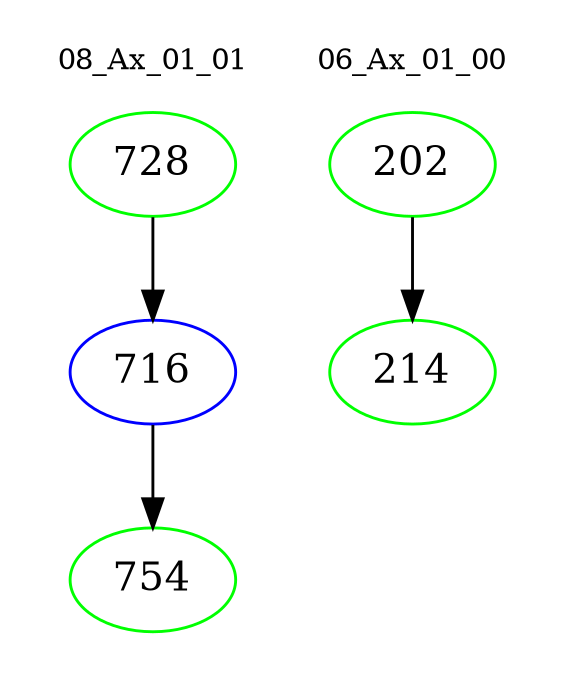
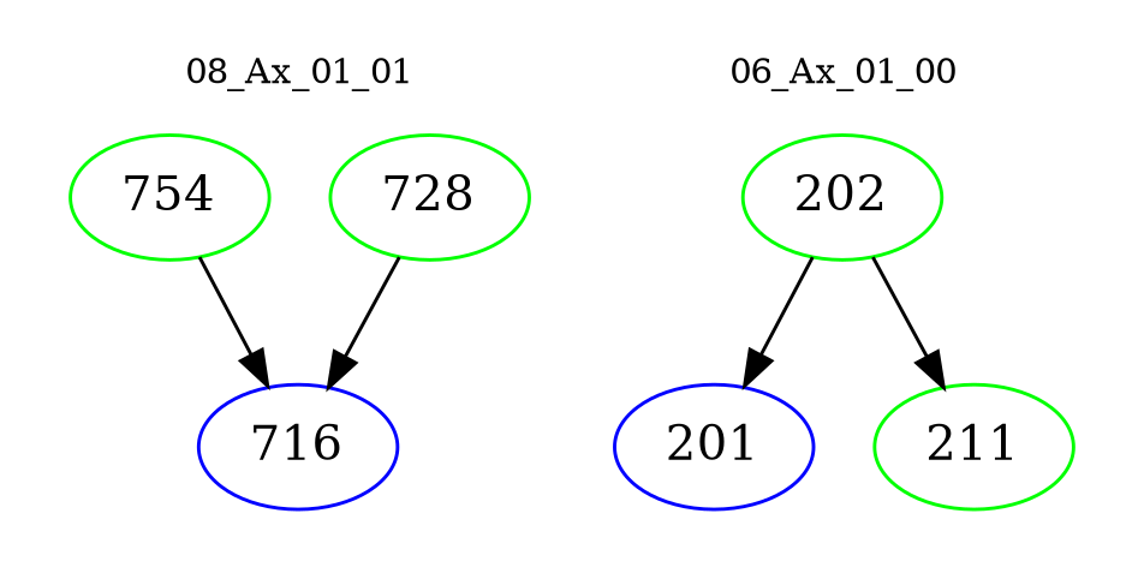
  digraph {
    node [color=green]
    edge [color=black]
    n1 [label=728]
    n2 [color=blue label=716]
    n3 [label=754]
    n4 [label=202]
-   n6 [label=214]
+   n5 [color=blue label=201]
+   n6 [label=211]
    subgraph cluster_1 {
      color=white
      fontsize=10
      label="08_Ax_01_01"
      n1
      n2
      n3
    }
    subgraph cluster_2 {
      color=white
      fontsize=10
      label="06_Ax_01_00"
      n4
+     n5
      n6
    }
    n1 -> n2
-   n2 -> n3
+   n3 -> n2
+   n4 -> n5
    n4 -> n6
  }
